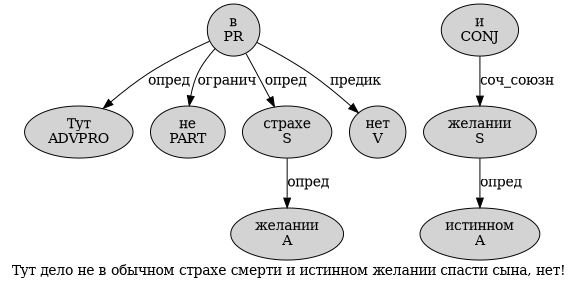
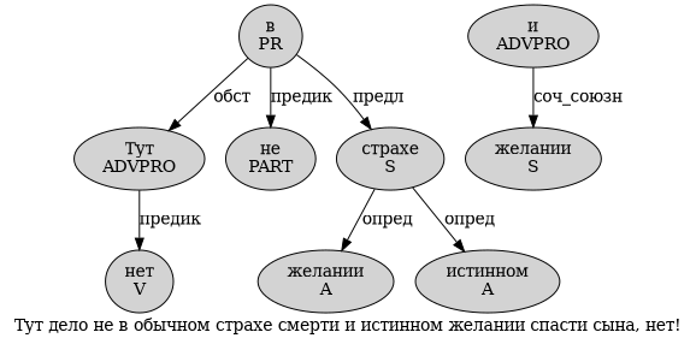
  digraph {
    label="Тут дело не в обычном страхе смерти и истинном желании спасти сына, нет!"
    node [fillcolor=lightgray penwidth=1 shape=ellipse style=filled]
    n1 [label="Тут\nADVPRO"]
    n2 [label="не\nPART"]
    n3 [label="в\nPR"]
    n4 [label="страхе\nS"]
    n5 [label="нет\nV"]
    n6 [label="желании\nA"]
-   n7 [label="и\nCONJ"]
+   n7 [label="и\nADVPRO"]
    n8 [label="желании\nS"]
    n9 [label="истинном\nA"]
-   n3 -> n1 [label="опред"]
-   n3 -> n2 [label="огранич"]
-   n3 -> n4 [label="опред"]
-   n3 -> n5 [label="предик"]
+   n3 -> n1 [label="обст"]
+   n3 -> n2 [label="предик"]
+   n3 -> n4 [label="предл"]
+   n1 -> n5 [label="предик"]
    n4 -> n6 [label="опред"]
    n7 -> n8 [label="соч_союзн"]
-   n8 -> n9 [label="опред"]
+   n4 -> n9 [label="опред"]
  }
